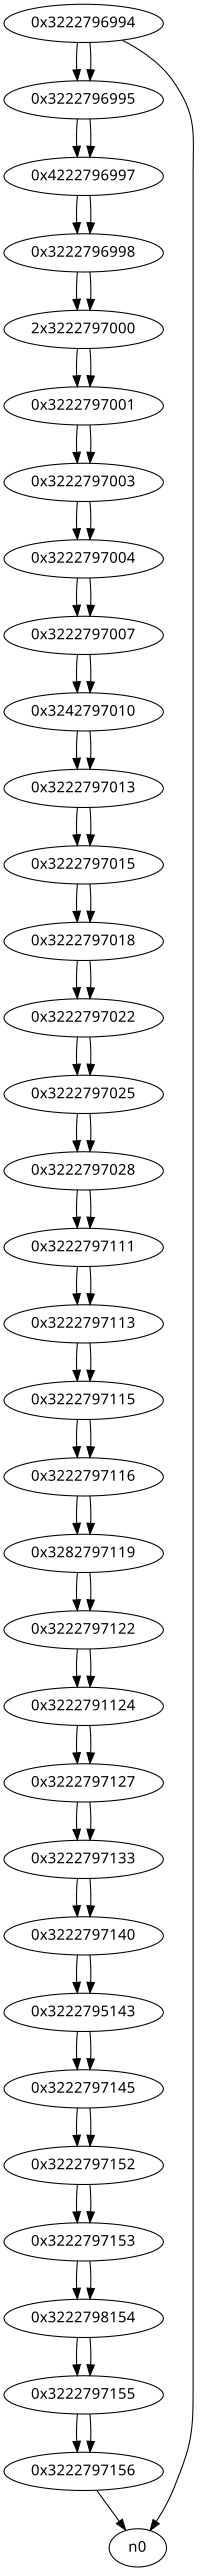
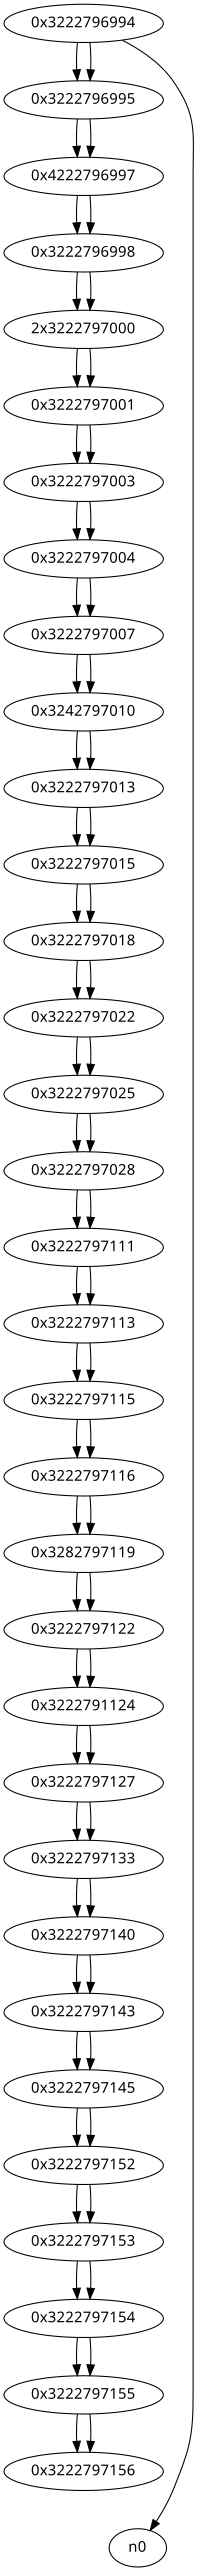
  digraph {
    fontname="Noto Sans"
    node [fontname="Noto Sans"]
    edge [fontname="Noto Sans"]
    n1 [label="0x3222796994"]
    n2 [label="0x3222796995"]
    n0
    n3 [label="0x4222796997"]
    n4 [label="0x3222796998"]
    n5 [label="2x3222797000"]
    n6 [label="0x3222797001"]
    n7 [label="0x3222797003"]
    n8 [label="0x3222797004"]
    n9 [label="0x3222797007"]
    n10 [label="0x3242797010"]
    n11 [label="0x3222797013"]
    n12 [label="0x3222797015"]
    n13 [label="0x3222797018"]
    n14 [label="0x3222797022"]
    n15 [label="0x3222797025"]
    n16 [label="0x3222797028"]
    n17 [label="0x3222797111"]
    n18 [label="0x3222797113"]
    n19 [label="0x3222797115"]
    n20 [label="0x3222797116"]
    n21 [label="0x3282797119"]
    n22 [label="0x3222797122"]
    n23 [label="0x3222791124"]
    n24 [label="0x3222797127"]
    n25 [label="0x3222797133"]
    n26 [label="0x3222797140"]
-   n27 [label="0x3222795143"]
+   n27 [label="0x3222797143"]
    n28 [label="0x3222797145"]
    n29 [label="0x3222797152"]
    n30 [label="0x3222797153"]
-   n31 [label="0x3222798154"]
+   n31 [label="0x3222797154"]
    n32 [label="0x3222797155"]
    n33 [label="0x3222797156"]
    n1 -> n2
    n1 -> n2
    n1 -> n0
    n2 -> n3
    n2 -> n3
    n3 -> n4
    n3 -> n4
    n4 -> n5
    n4 -> n5
    n5 -> n6
    n5 -> n6
    n6 -> n7
    n6 -> n7
    n7 -> n8
    n7 -> n8
    n8 -> n9
    n8 -> n9
    n9 -> n10
    n9 -> n10
    n10 -> n11
    n10 -> n11
    n11 -> n12
    n11 -> n12
    n12 -> n13
    n12 -> n13
    n13 -> n14
    n13 -> n14
    n14 -> n15
    n14 -> n15
    n15 -> n16
    n15 -> n16
    n16 -> n17
    n16 -> n17
    n17 -> n18
    n17 -> n18
    n18 -> n19
    n18 -> n19
    n19 -> n20
    n19 -> n20
    n20 -> n21
    n20 -> n21
    n21 -> n22
    n21 -> n22
    n22 -> n23
    n22 -> n23
    n23 -> n24
    n23 -> n24
    n24 -> n25
    n24 -> n25
    n25 -> n26
    n25 -> n26
    n26 -> n27
    n26 -> n27
    n27 -> n28
    n27 -> n28
    n28 -> n29
    n28 -> n29
    n29 -> n30
    n29 -> n30
    n30 -> n31
    n30 -> n31
    n31 -> n32
    n31 -> n32
    n32 -> n33
    n32 -> n33
-   n33 -> n0
  }
